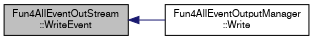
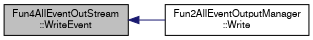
  digraph {
    rankdir=LR
    node [color=black fontname=FreeSans fontsize=10 shape=record]
    n1 [fillcolor=grey75 fontcolor=black height=0.2 label="Fun4AllEventOutStream\l::WriteEvent" style=filled width=0.4]
-   n2 [height=0.2 label="Fun4AllEventOutputManager\l::Write" width=0.4]
+   n2 [height=0.2 label="Fun2AllEventOutputManager\l::Write" width=0.4]
    n1 -> n2 [color=midnightblue dir=back fontname=FreeSans fontsize=10 labelfontname=FreeSans labelfontsize=10 style=solid]
  }
